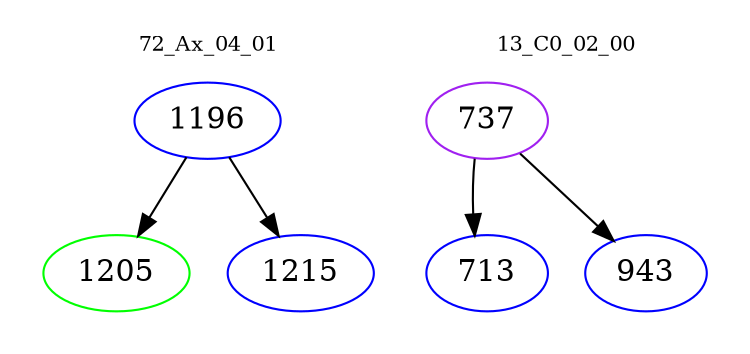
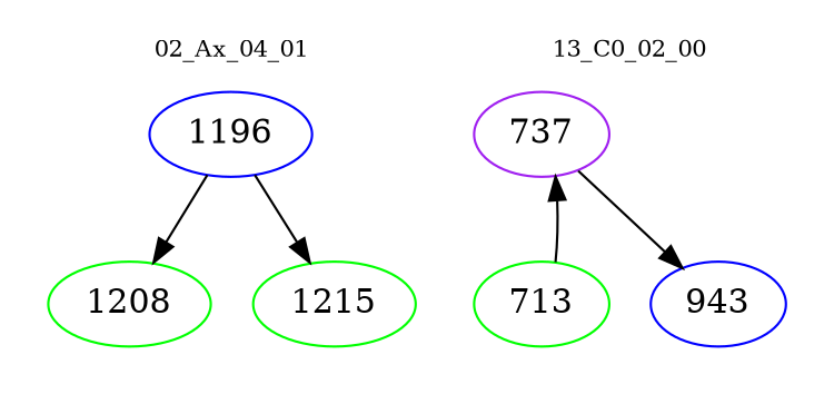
  digraph {
    node [color=blue]
    edge [color=black]
    n1 [label=1196]
-   n2 [color=green label=1205]
-   n3 [label=1215]
+   n2 [color=green label=1208]
+   n3 [color=green label=1215]
    n4 [color=purple label=737]
-   n5 [label=713]
+   n5 [color=green label=713]
    n6 [label=943]
    subgraph cluster_1 {
      color=white
      fontsize=10
-     label="72_Ax_04_01"
+     label="02_Ax_04_01"
      n1
      n2
      n3
    }
    subgraph cluster_2 {
      color=white
      fontsize=10
      label="13_C0_02_00"
      n4
      n5
      n6
    }
    n1 -> n2
    n1 -> n3
-   n4 -> n5
+   n5 -> n4
    n4 -> n6
  }
